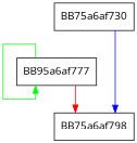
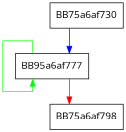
  digraph {
    fontname="Open Sans"
    splines=ortho
    node [fontname="Open Sans" shape=box]
    edge [fontname="Open Sans"]
    n1 [label=BB95a6af777]
    BB75a6af730
    BB75a6af798
    n1 -> n1 [color=green]
    n1 -> BB75a6af798 [color=red]
-   BB75a6af730 -> BB75a6af798 [color=blue]
+   BB75a6af730 -> n1 [color=blue]
  }
